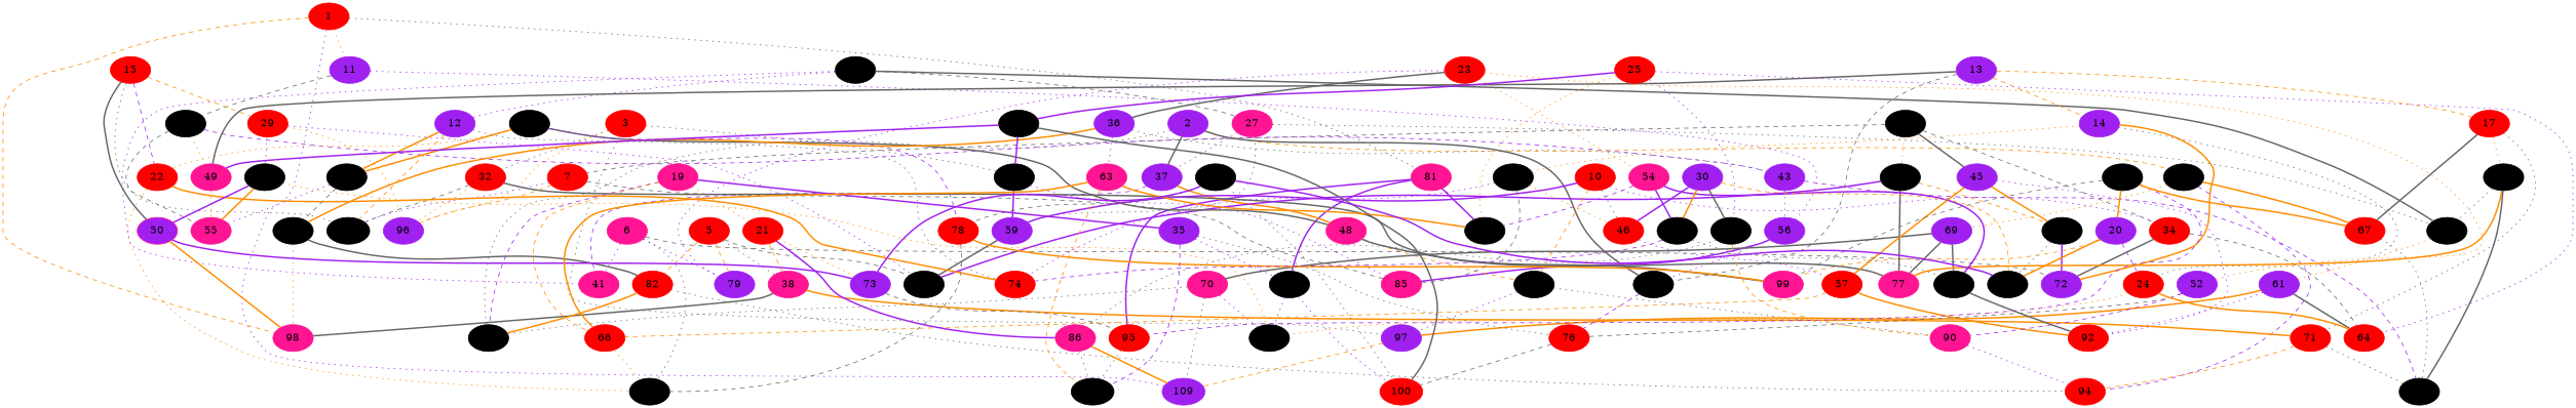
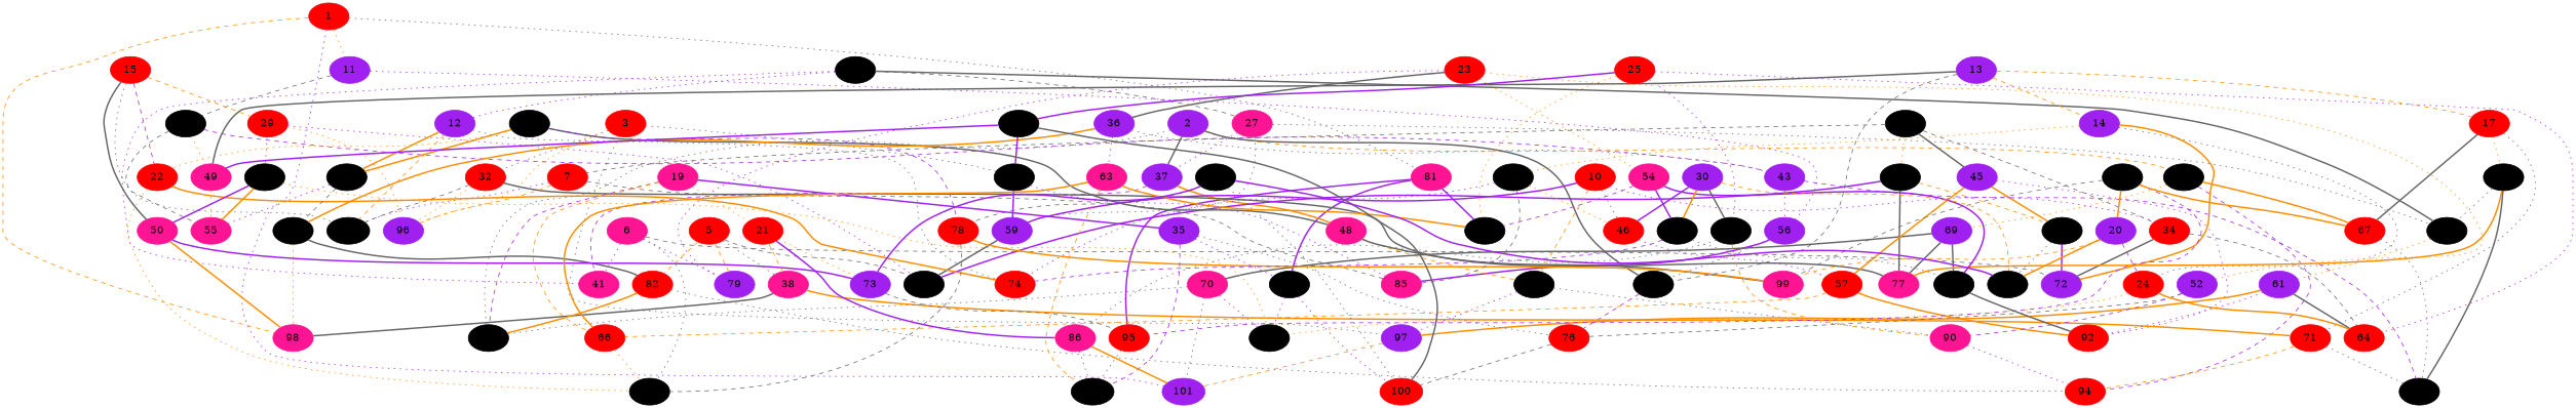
  graph {
    node [color=black style=filled]
    edge [color=gray40 style=dotted]
    1 [color=red]
    11 [color=purple]
    81 [color=deeppink]
    98 [color=deeppink]
-   101 [color=purple label=109]
+   101 [color=purple]
    40
    56 [color=purple]
    95 [color=red]
    88
    83
    2 [color=purple]
    37 [color=purple]
    65
    68
    89
    41 [color=deeppink]
    48 [color=deeppink]
    67 [color=red]
    69 [color=purple]
    94 [color=red]
    76 [color=red]
    3 [color=red]
    32 [color=red]
    53
    96 [color=purple]
    97 [color=purple]
    103
    77 [color=deeppink]
    85 [color=deeppink]
    59 [color=purple]
    7 [color=red]
    4
    34 [color=red]
    44
    45 [color=purple]
    72 [color=purple]
    64 [color=red]
    87
    47
    57 [color=red]
    92 [color=red]
    5 [color=red]
    38 [color=deeppink]
    79 [color=purple]
    82 [color=red]
    71 [color=red]
    6 [color=deeppink]
    84
    22 [color=red]
    8
    51
    78 [color=red]
    74 [color=red]
    62
    99 [color=deeppink]
    58
    55 [color=deeppink]
    9
    12 [color=purple]
    27 [color=deeppink]
    33
    61 [color=purple]
    10 [color=red]
    46 [color=red]
    90 [color=deeppink]
    49 [color=deeppink]
    43 [color=purple]
    52 [color=purple]
    13 [color=purple]
    14 [color=purple]
    17 [color=red]
    18
    24 [color=red]
    28
    93
    15 [color=red]
    29 [color=red]
-   50 [color=deeppink fillcolor=purple]
+   50 [color=deeppink]
    39
    73 [color=purple]
    20 [color=purple]
    16
    91
    75
    102
    19 [color=deeppink]
    21 [color=red]
    35 [color=purple]
    66 [color=red]
    86 [color=deeppink]
    23 [color=red]
    36 [color=purple]
    54 [color=deeppink]
    63 [color=deeppink]
    60
    80
    25 [color=red]
    26
    31
    100 [color=red]
    30 [color=purple]
    42
    70 [color=deeppink]
    1 -- 11 [color=darkorange]
    1 -- 81
    1 -- 98 [color=darkorange style=dashed]
    1 -- 101 [color=purple]
    11 -- 40 [style=dashed]
    11 -- 56 [color=purple]
    81 -- 95 [color=purple style=bold]
    81 -- 88 [color=purple style=bold]
    81 -- 83 [color=purple style=bold]
    40 -- 55 [style=dashed]
    40 -- 49 [color=darkorange]
    40 -- 43 [color=purple style=dashed]
    56 -- 68 [color=purple]
    56 -- 85 [color=purple style=bold]
    95 -- 102
    83 -- 93 [color=purple]
    83 -- 100 [color=purple]
    2 -- 37 [style=bold]
    2 -- 65 [color=darkorange style=dashed]
    2 -- 68 [style=bold]
    2 -- 89
    37 -- 41 [color=purple style=dashed]
    37 -- 48 [color=darkorange style=bold]
    65 -- 67 [color=darkorange style=bold]
    65 -- 69 [color=darkorange]
    65 -- 94 [color=purple style=dashed]
    68 -- 76 [color=purple style=dashed]
    48 -- 62 [color=darkorange style=dashed]
    48 -- 99 [style=bold]
    67 -- 75
    69 -- 77 [style=bold]
    69 -- 80 [style=bold]
    69 -- 70 [style=bold]
    76 -- 100 [style=dashed]
    3 -- 32
    3 -- 53
    3 -- 96 [color=darkorange]
    3 -- 97
    32 -- 96 [color=darkorange]
    32 -- 103 [style=dashed]
    32 -- 77 [style=bold]
    53 -- 85 [color=purple]
    53 -- 59 [color=purple style=bold]
    97 -- 101 [color=darkorange style=dashed]
    59 -- 87 [style=bold]
    7 -- 96 [color=darkorange style=dashed]
    7 -- 103 [color=purple]
    7 -- 85 [style=dashed]
    4 -- 7 [style=dashed]
    4 -- 34 [style=dashed]
    4 -- 44 [color=darkorange]
    4 -- 45 [style=bold]
    34 -- 72 [style=bold]
    34 -- 64 [style=dashed]
    44 -- 77 [style=bold]
    44 -- 87 [color=purple style=bold]
    44 -- 47 [color=darkorange style=dashed]
    45 -- 47 [color=darkorange style=bold]
    45 -- 57 [color=darkorange style=bold]
    45 -- 92 [color=purple]
    47 -- 72 [color=purple style=bold]
    47 -- 91
    57 -- 92 [color=darkorange style=bold]
    57 -- 66 [color=darkorange style=dashed]
    5 -- 87 [style=dashed]
    5 -- 38
    5 -- 79 [color=darkorange style=dashed]
    5 -- 82 [color=darkorange style=dashed]
    38 -- 98 [style=bold]
    38 -- 71 [color=darkorange style=bold]
    82 -- 89 [color=darkorange style=bold]
    82 -- 94
    71 -- 94 [color=darkorange style=dashed]
    71 -- 75
    6 -- 41 [color=purple]
    6 -- 72 [style=dashed]
    6 -- 79 [color=purple]
    6 -- 84
    22 -- 84 [color=darkorange]
    22 -- 74 [color=darkorange style=bold]
    8 -- 48 [style=bold]
    8 -- 22 [color=darkorange]
    8 -- 51 [color=darkorange style=bold]
    8 -- 78 [color=purple style=dashed]
    51 -- 58 [style=dashed]
    51 -- 55 [color=purple]
    78 -- 84 [style=dashed]
    78 -- 99 [color=darkorange style=bold]
    62 -- 97 [color=purple]
    62 -- 90
    58 -- 98 [color=darkorange]
    58 -- 82 [style=bold]
    9 -- 41 [color=purple]
    9 -- 12 [color=purple]
    9 -- 27 [style=dashed]
    9 -- 33 [style=bold]
    12 -- 103 [color=darkorange style=dashed]
    12 -- 51 [color=darkorange style=bold]
    12 -- 74
    27 -- 37 [color=purple]
    27 -- 59
    27 -- 33
    33 -- 61 [color=darkorange]
    61 -- 97 [color=darkorange style=bold]
    61 -- 64 [style=bold]
    61 -- 92 [color=purple]
    10 -- 59 [color=purple style=bold]
    10 -- 34 [color=purple]
    10 -- 62 [color=darkorange style=dashed]
    10 -- 46
    46 -- 57 [color=purple]
    90 -- 94 [color=purple]
    49 -- 55 [color=darkorange]
-   43 -- 56
+   43 -- 56 [color=purple]
    43 -- 75 [color=purple style=dashed]
    52 -- 76 [style=dashed]
    52 -- 90 [color=purple style=dashed]
    13 -- 68 [style=dashed]
    13 -- 49 [style=bold]
    13 -- 14 [color=darkorange style=dashed]
    13 -- 17 [color=darkorange style=dashed]
    14 -- 72 [color=darkorange style=bold]
    14 -- 18 [color=darkorange]
    14 -- 24
    17 -- 67 [style=bold]
    17 -- 71
    17 -- 28 [color=darkorange]
    18 -- 85 [style=dashed]
    18 -- 74 [color=purple]
    18 -- 46 [color=darkorange]
    24 -- 64 [color=darkorange style=bold]
    24 -- 93 [color=darkorange]
    28 -- 77 [color=darkorange style=bold]
    28 -- 33
    28 -- 75 [style=bold]
    15 -- 103
    15 -- 22 [color=purple style=dashed]
    15 -- 29 [color=darkorange style=dashed]
    15 -- 50 [style=bold]
    29 -- 96 [color=darkorange]
    29 -- 87 [color=purple]
    29 -- 39 [color=purple]
    50 -- 98 [color=darkorange style=bold]
    50 -- 73 [color=purple style=bold]
    39 -- 55 [color=darkorange style=bold]
    39 -- 93 [color=darkorange]
    39 -- 50 [color=purple style=bold]
    73 -- 95 [style=dashed]
    20 -- 99 [color=darkorange style=dashed]
    20 -- 24 [color=purple style=dashed]
    20 -- 91 [color=darkorange style=bold]
    16 -- 95 [color=purple style=dashed]
    16 -- 67 [color=darkorange style=bold]
    16 -- 99 [style=dashed]
    16 -- 20 [color=darkorange style=bold]
    19 -- 89 [color=purple style=dashed]
    19 -- 21 [color=darkorange]
    19 -- 35 [color=purple style=bold]
    19 -- 66 [color=darkorange style=dashed]
    21 -- 38 [color=darkorange style=dashed]
    21 -- 73 [color=darkorange]
    21 -- 86 [color=purple style=bold]
    35 -- 83 [color=purple]
    35 -- 76
    35 -- 102 [color=purple style=dashed]
    66 -- 84 [color=darkorange]
    86 -- 101 [color=darkorange style=bold]
    86 -- 102
    23 -- 79 [color=purple]
    23 -- 52 [color=darkorange]
    23 -- 36 [style=bold]
    23 -- 54 [color=darkorange]
    36 -- 58 [color=darkorange style=bold]
    36 -- 43
    36 -- 63 [color=purple]
    54 -- 88 [color=purple style=dashed]
    54 -- 60 [color=purple style=bold]
    54 -- 80 [color=purple style=bold]
    63 -- 88 [color=darkorange style=bold]
    63 -- 102 [color=darkorange style=dashed]
    63 -- 66 [color=darkorange style=bold]
    60 -- 74 [color=purple style=dashed]
    60 -- 80
    80 -- 92 [style=bold]
    25 -- 88 [color=darkorange]
    25 -- 64 [color=purple]
    25 -- 26 [color=purple style=bold]
    25 -- 31 [color=purple]
    26 -- 53 [color=purple style=bold]
    26 -- 49 [color=purple style=bold]
    26 -- 100 [style=bold]
    31 -- 90 [color=darkorange style=dashed]
    31 -- 86
    30 -- 46 [color=purple style=bold]
    30 -- 91 [color=darkorange style=dashed]
    30 -- 60 [color=darkorange style=bold]
    30 -- 31 [style=bold]
    42 -- 78 [style=dashed]
    42 -- 73 [color=purple style=bold]
    42 -- 91 [color=purple style=bold]
    42 -- 100
    70 -- 101
    70 -- 89
    70 -- 93 [color=purple]
  }
